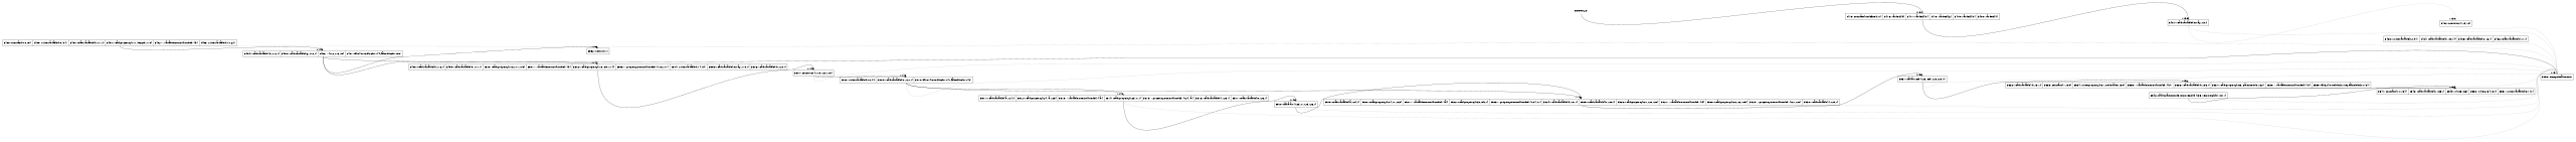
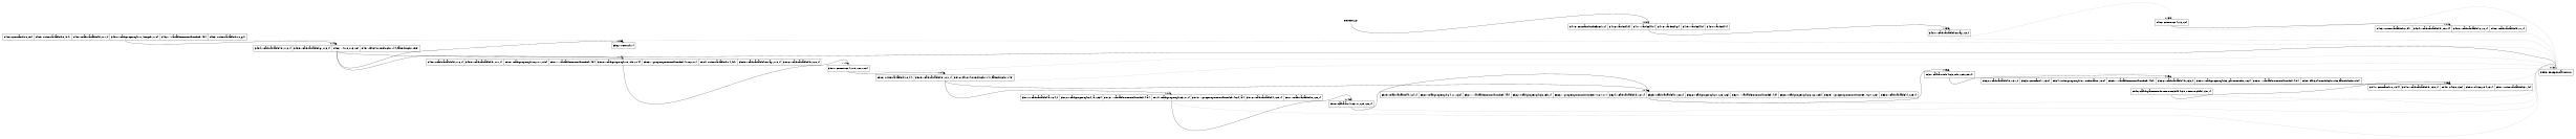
  digraph {
    rankdir=LR
    node [shape=record]
    edge [headport=n tailport=s]
    n1 [label=BB_entry21 shape=none]
    n2 [label="{3475: constant[undefined,v1]|3476: vardecl['f']|3477: vardecl['h']|3478: vardecl['g']|3479: vardecl['k']|3480: vardecl['l']}"]
    n3 [label="{3481: read-variable['Array',v3,-]}"]
    n4 [label="{3482: construct [-,v3,v2]}"]
    n5 [label="{3553: exceptional-return}"]
    n6 [label="{3483: write-variable[v2,'f']*|3484: read-variable['b',v5,v4]|3485: read-variable['c',v6,-]|3486: read-variable['f',v7,-]}"]
    n7 [label="{3488: constant[0.0,v9]|3489: write-variable[v9,'h']*|3490: read-variable['f',v11,-]|3491: read-property[v11,'length',v10]|3492: \<variable-non-null-undef\>['f']|3493: write-variable[v10,'g']*}"]
    n8 [label="{3494: read-variable['h',v12,-]|3495: read-variable['g',v13,-]|3496: \<[v12,v13,v8]|3497: if[v8](true-block:1144,false-block:1155)}"]
    n9 [label="{3498: read-variable['f',v16,-]|3499: read-variable['h',v17,-]|3500: read-property[v16,v17,v15]|3501: \<variable-non-null-undef\>['f']|3502: read-property[v15,'Rb',v14]|3503: \<property-non-null-undef\>[v16,v17]|3504: write-variable[v14,'k']*|3505: read-variable['Array',v19,-]|3506: read-variable['k',v20,-]}"]
    n10 [label="{3552: return[v1]}"]
    n11 [label="{3507: construct [-,v19,v20,v18]}"]
    n12 [label="{3508: write-variable[v18,'l']*|3509: read-variable['e',v21,-]|3510: if[v21](true-block:1147,false-block:1149)}"]
    n13 [label="{3519: read-variable['a',v24,-]|3520: read-property[v24,'w',v23]|3521: \<variable-non-null-undef\>['a']|3522: read-property[v23,'Hb',-]|3523: \<property-non-null-undef\>[v24,'w']|3524: read-variable['f',v27,-]|3525: read-variable['h',v28,-]|3526: read-property[v27,v28,v26]|3527: \<variable-non-null-undef\>['f']|3528: read-property[v26,'cc',v25]|3529: \<property-non-null-undef\>[v27,v28]|3530: read-variable['l',v29,-]}"]
    n14 [label="{3511: read-variable['a',v24,-]|3512: read-property[v24,'a',v23]|3513: \<variable-non-null-undef\>['a']|3514: read-property[v23,'$',-]|3515: \<property-non-null-undef\>[v24,'a']|3516: read-variable['l',v25,-]|3517: read-variable['e',v26,-]}"]
    n15 [label="{3531: call-a.w.Hb [v23,'Hb',v25,v29,-]*}"]
    n16 [label="{3518: call-a.a.$ [v23,'$',v25,v26,-]}"]
    n17 [label="{3532: read-variable['k',v31,-]|3533: constant[\"\",v30]|3534: write-property[v31,'nodeValue',v30]|3535: \<variable-non-null-undef\>['k']*|3536: read-variable['k',v33,-]|3537: read-property[v33,'parentNode',v32]|3538: \<variable-non-null-undef\>['k']|3539: if[v32](true-block:1152,false-block:1154)}"]
    n18 [label="{3547: constant[1.0,v34]|3548: read-variable['h',v35,-]|3549: +[v35,v36]|3550: +[v36,v34,v37]|3551: write-variable[v37,'h']}"]
    n19 [label="{3546: call-k.parentNode.removeChild [v35,'removeChild',v37,-]}"]
    n1 -> n2 [headlabel="    1137"]
    n2 -> n3 [headlabel="      1138"]
    n3 -> n4 [color=gray headlabel="      1139"]
    n3 -> n5 [color=gray headlabel="      1156"]
    n4 -> n5 [color=gray]
+   n4 -> n6 [headlabel="      1140"]
    n6 -> n5 [color=gray]
    n7 -> n5 [color=gray]
    n7 -> n8 [headlabel="      1143"]
    n8 -> n5 [color=black]
    n8 -> n9 [headlabel="      1144"]
    n8 -> n10 [headlabel="      1155"]
    n9 -> n11 [headlabel="      1145"]
    n11 -> n5 [color=gray]
    n11 -> n12 [headlabel="      1146"]
    n12 -> n5 [color=gray]
    n12 -> n13 [headlabel="      1149"]
    n12 -> n14 [headlabel="      1147"]
    n13 -> n5 [color=gray]
    n13 -> n15 [headlabel="      1150"]
    n14 -> n5 [color=gray]
    n14 -> n16 [headlabel="      1148"]
    n15 -> n5 [color=gray]
    n15 -> n17 [headlabel="      1151"]
    n16 -> n5 [color=gray]
    n16 -> n13
    n17 -> n5 [color=gray]
    n17 -> n18 [headlabel="      1154"]
    n18 -> n5 [color=gray]
    n19 -> n5 [color=gray]
    n19 -> n18
  }
